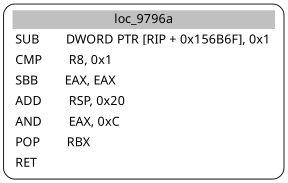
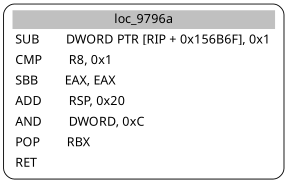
  digraph {
    fontname="Noto Sans"
-   n1 [fontname="Noto Sans" label=<<table border="0" cellborder="0" cellpadding="3"><tr><td align="center" colspan="2" bgcolor="grey">loc_9796a</td></tr><tr><td align="left">SUB        DWORD PTR [RIP + 0x156B6F], 0x1</td></tr><tr><td align="left">CMP        R8, 0x1</td></tr><tr><td align="left">SBB        EAX, EAX</td></tr><tr><td align="left">ADD        RSP, 0x20</td></tr><tr><td align="left">AND        EAX, 0xC</td></tr><tr><td align="left">POP        RBX</td></tr><tr><td align="left">RET        </td></tr></table>> shape=Mrecord]
+   n1 [fontname="Noto Sans" label=<<table border="0" cellborder="0" cellpadding="3"><tr><td align="center" colspan="2" bgcolor="grey">loc_9796a</td></tr><tr><td align="left">SUB        DWORD PTR [RIP + 0x156B6F], 0x1</td></tr><tr><td align="left">CMP        R8, 0x1</td></tr><tr><td align="left">SBB        EAX, EAX</td></tr><tr><td align="left">ADD        RSP, 0x20</td></tr><tr><td align="left">AND        DWORD, 0xC</td></tr><tr><td align="left">POP        RBX</td></tr><tr><td align="left">RET        </td></tr></table>> shape=Mrecord]
  }
